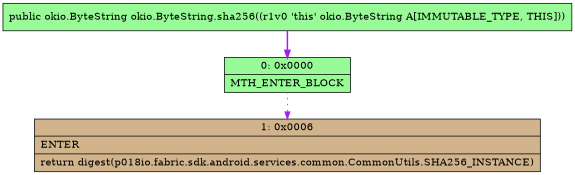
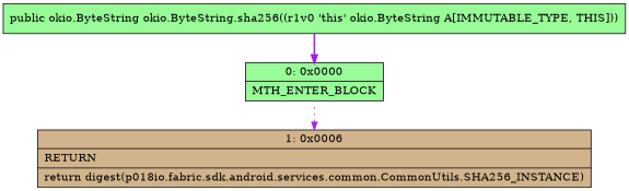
  digraph {
    node [shape=record style=filled fillcolor=palegreen]
    edge [color=purple]
    n1 [label="{0\:\ 0x0000|MTH_ENTER_BLOCK\l}"]
-   n2 [label="{1\:\ 0x0006|ENTER\l|return digest(p018io.fabric.sdk.android.services.common.CommonUtils.SHA256_INSTANCE)\l}" fillcolor=tan]
+   n2 [label="{1\:\ 0x0006|RETURN\l|return digest(p018io.fabric.sdk.android.services.common.CommonUtils.SHA256_INSTANCE)\l}" fillcolor=tan]
    n3 [label="{public okio.ByteString okio.ByteString.sha256((r1v0 'this' okio.ByteString A[IMMUTABLE_TYPE, THIS])) }"]
    n1 -> n2 [style=dotted]
    n3 -> n1 [style=bold]
  }
